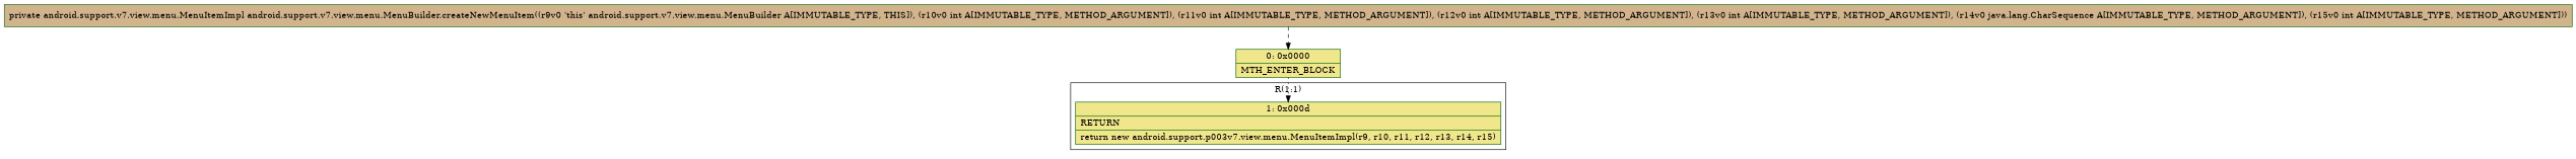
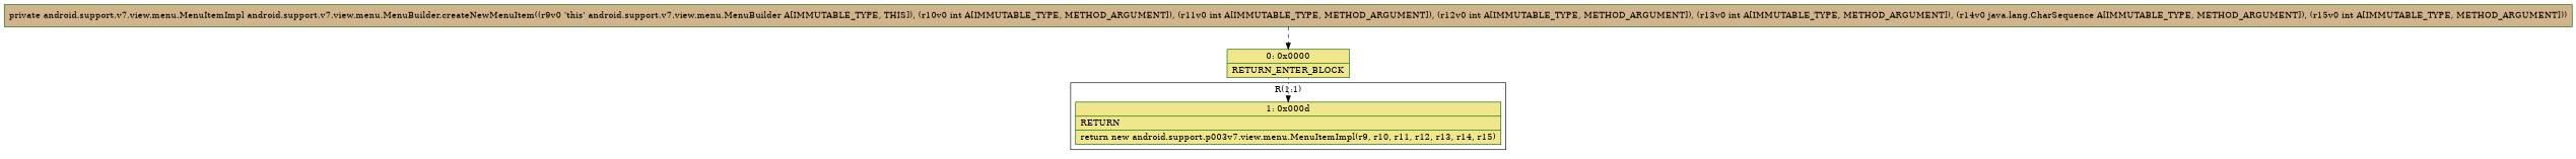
  digraph {
    node [color=darkgreen shape=record style=filled fillcolor=khaki]
    n1 [label="{1\:\ 0x000d|RETURN\l|return new android.support.p003v7.view.menu.MenuItemImpl(r9, r10, r11, r12, r13, r14, r15)\l}"]
-   n2 [label="{0\:\ 0x0000|MTH_ENTER_BLOCK\l}"]
+   n2 [label="{0\:\ 0x0000|RETURN_ENTER_BLOCK\l}"]
    n3 [label="{private android.support.v7.view.menu.MenuItemImpl android.support.v7.view.menu.MenuBuilder.createNewMenuItem((r9v0 'this' android.support.v7.view.menu.MenuBuilder A[IMMUTABLE_TYPE, THIS]), (r10v0 int A[IMMUTABLE_TYPE, METHOD_ARGUMENT]), (r11v0 int A[IMMUTABLE_TYPE, METHOD_ARGUMENT]), (r12v0 int A[IMMUTABLE_TYPE, METHOD_ARGUMENT]), (r13v0 int A[IMMUTABLE_TYPE, METHOD_ARGUMENT]), (r14v0 java.lang.CharSequence A[IMMUTABLE_TYPE, METHOD_ARGUMENT]), (r15v0 int A[IMMUTABLE_TYPE, METHOD_ARGUMENT])) }" fillcolor=tan]
    subgraph cluster_1 {
      label="R(1:1)"
      n1
    }
    n2 -> n1 [style=dotted]
    n3 -> n2 [style=dashed]
  }
